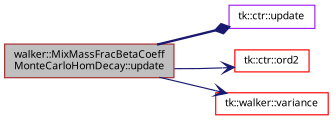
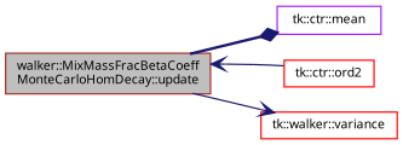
  digraph {
    rankdir=LR
    node [color=red fontname="sans-serif" fontsize=9 shape=record]
    edge [arrowhead=vee color=midnightblue fontname="sans-serif" fontsize=9 labelfontname="sans-serif" labelfontsize=9 style=solid]
    n1 [color=brown fillcolor=grey75 fontcolor=black height=0.2 label="walker::MixMassFracBetaCoeff\lMonteCarloHomDecay::update" style=filled width=0.4]
-   n2 [color=purple height=0.2 label="tk::ctr::update" width=0.4]
+   n2 [color=purple height=0.2 label="tk::ctr::mean" width=0.4]
    n3 [height=0.2 label="tk::ctr::ord2" width=0.4]
    n4 [height=0.2 label="tk::walker::variance" width=0.4]
    n1 -> n2 [arrowhead=diamond style=bold]
-   n1 -> n3
+   n3 -> n1
    n1 -> n4
  }
